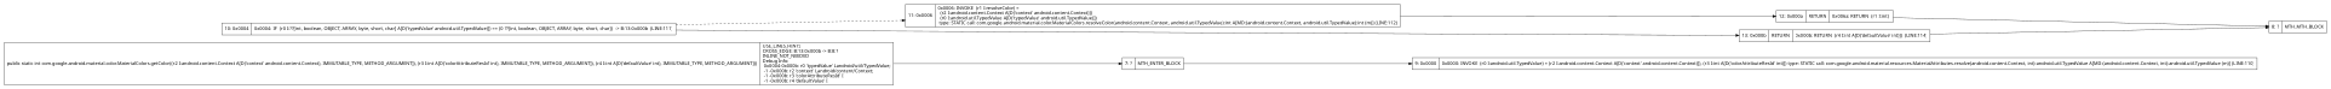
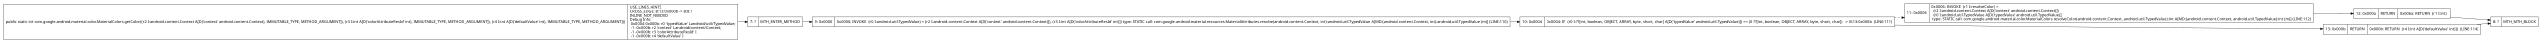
  digraph {
    fontname="Noto Sans"
    rankdir=LR
    node [fontname="Noto Sans" shape=record]
    edge [fontname="Noto Sans"]
-   n1 [label="{7\:\ ?|MTH_ENTER_BLOCK\l}"]
+   n1 [label="{7\:\ ?|MTH_ENTER_METHOD\l}"]
    n2 [label="{9\:\ 0x0000|0x0000: INVOKE  (r0 I:android.util.TypedValue) = (r2 I:android.content.Context A[D('context' android.content.Context)]), (r3 I:int A[D('colorAttributeResId' int)]) type: STATIC call: com.google.android.material.resources.MaterialAttributes.resolve(android.content.Context, int):android.util.TypedValue A[MD:(android.content.Context, int):android.util.TypedValue (m)] (LINE:110)\l}"]
    n3 [label="{10\:\ 0x0004|0x0004: IF  (r0 I:??[int, boolean, OBJECT, ARRAY, byte, short, char] A[D('typedValue' android.util.TypedValue)]) == (0 ??[int, boolean, OBJECT, ARRAY, byte, short, char])  \-\> B:13:0x000b  (LINE:111)\l}"]
    n4 [label="{11\:\ 0x0006|0x0006: INVOKE  (r1 I:resolveColor) = \l  (r2 I:android.content.Context A[D('context' android.content.Context)])\l  (r0 I:android.util.TypedValue A[D('typedValue' android.util.TypedValue)])\l type: STATIC call: com.google.android.material.color.MaterialColors.resolveColor(android.content.Context, android.util.TypedValue):int A[MD:(android.content.Context, android.util.TypedValue):int (m)] (LINE:112)\l}"]
    n5 [label="{13\:\ 0x000b|RETURN\l|0x000b: RETURN  (r4 I:int A[D('defaultValue' int)])  (LINE:114)\l}"]
    n6 [label="{12\:\ 0x000a|RETURN\l|0x006a: RETURN  (r1 I:int) \l}"]
    n7 [label="{8\:\ ?|MTH_MTH_BLOCK\l}"]
    n8 [label="{public static int com.google.android.material.color.MaterialColors.getColor((r2 I:android.content.Context A[D('context' android.content.Context), IMMUTABLE_TYPE, METHOD_ARGUMENT]), (r3 I:int A[D('colorAttributeResId' int), IMMUTABLE_TYPE, METHOD_ARGUMENT]), (r4 I:int A[D('defaultValue' int), IMMUTABLE_TYPE, METHOD_ARGUMENT]))  | USE_LINES_HINTS\lCROSS_EDGE: B:13:0x000b \-\> B:8:?\lINLINE_NOT_NEEDED\lDebug Info:\l  0x0004\-0x000b: r0 'typedValue' Landroid\/util\/TypedValue;\l  \-1 \-0x000b: r2 'context' Landroid\/content\/Context;\l  \-1 \-0x000b: r3 'colorAttributeResId' I\l  \-1 \-0x000b: r4 'defaultValue' I\l}"]
    n1 -> n2
+   n2 -> n3
    n3 -> n4 [style=dashed]
    n3 -> n5
    n4 -> n6
    n5 -> n7
    n6 -> n7
    n8 -> n1
  }
